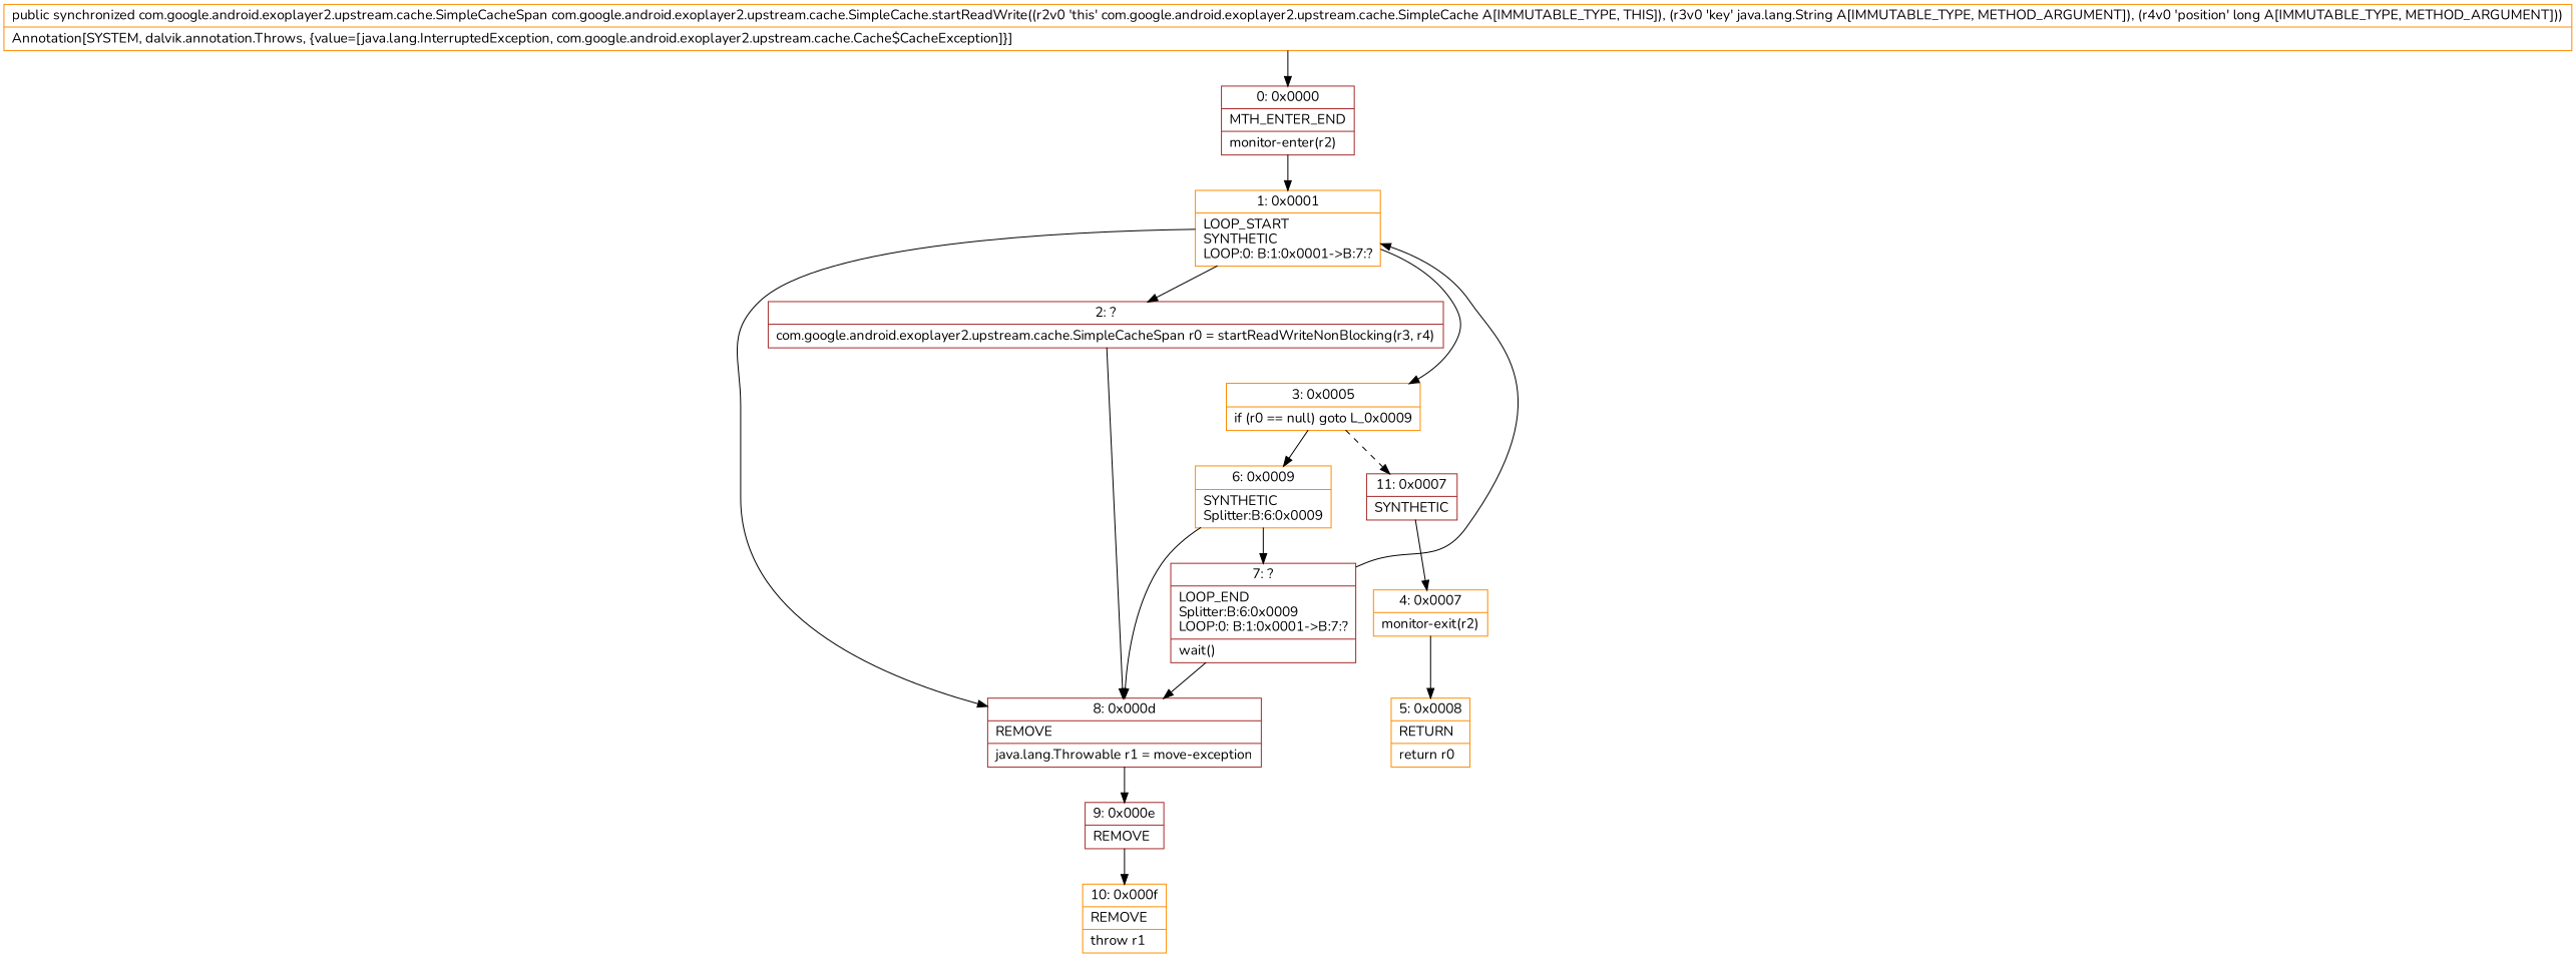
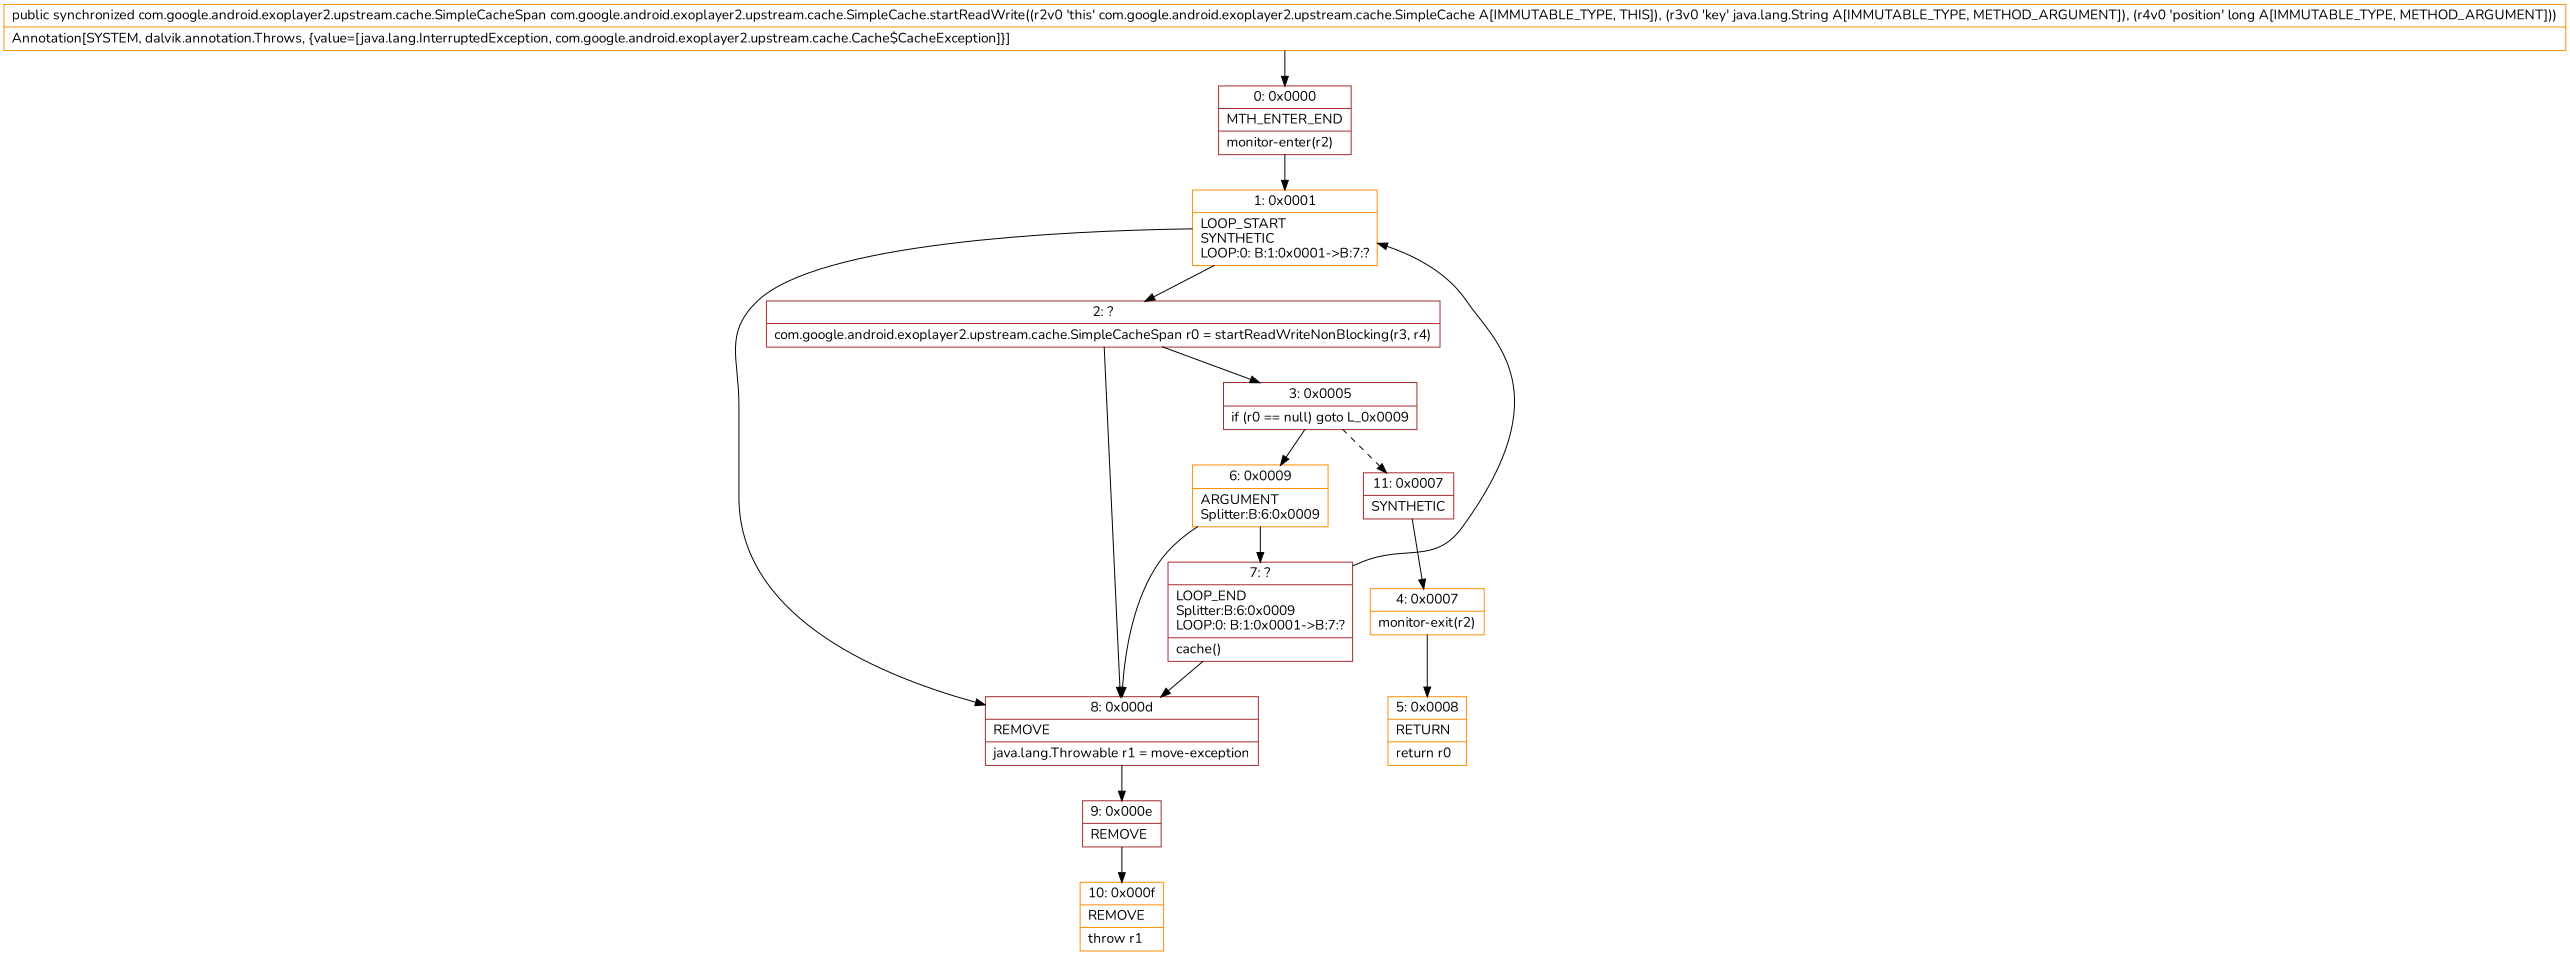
  digraph {
    fontname=Nunito
    node [color=darkorange fontname=Nunito shape=record]
    edge [fontname=Nunito]
    n1 [color=brown label="{0\:\ 0x0000|MTH_ENTER_END\l|monitor\-enter(r2)\l}"]
    n2 [label="{1\:\ 0x0001|LOOP_START\lSYNTHETIC\lLOOP:0: B:1:0x0001\-\>B:7:?\l}"]
    n3 [color=brown label="{2\:\ ?|com.google.android.exoplayer2.upstream.cache.SimpleCacheSpan r0 = startReadWriteNonBlocking(r3, r4)\l}"]
    n4 [color=brown label="{8\:\ 0x000d|REMOVE\l|java.lang.Throwable r1 = move\-exception\l}"]
-   n5 [label="{3\:\ 0x0005|if (r0 == null) goto L_0x0009\l}"]
+   n5 [color=brown label="{3\:\ 0x0005|if (r0 == null) goto L_0x0009\l}"]
    n6 [color=brown label="{9\:\ 0x000e|REMOVE\l}"]
-   n7 [label="{6\:\ 0x0009|SYNTHETIC\lSplitter:B:6:0x0009\l}"]
+   n7 [label="{6\:\ 0x0009|ARGUMENT\lSplitter:B:6:0x0009\l}"]
    n8 [color=brown label="{11\:\ 0x0007|SYNTHETIC\l}"]
-   n9 [color=brown label="{7\:\ ?|LOOP_END\lSplitter:B:6:0x0009\lLOOP:0: B:1:0x0001\-\>B:7:?\l|wait()\l}"]
+   n9 [color=brown label="{7\:\ ?|LOOP_END\lSplitter:B:6:0x0009\lLOOP:0: B:1:0x0001\-\>B:7:?\l|cache()\l}"]
    n10 [label="{4\:\ 0x0007|monitor\-exit(r2)\l}"]
    n11 [label="{5\:\ 0x0008|RETURN\l|return r0\l}"]
    n12 [label="{10\:\ 0x000f|REMOVE\l|throw r1\l}"]
    n13 [label="{public synchronized com.google.android.exoplayer2.upstream.cache.SimpleCacheSpan com.google.android.exoplayer2.upstream.cache.SimpleCache.startReadWrite((r2v0 'this' com.google.android.exoplayer2.upstream.cache.SimpleCache A[IMMUTABLE_TYPE, THIS]), (r3v0 'key' java.lang.String A[IMMUTABLE_TYPE, METHOD_ARGUMENT]), (r4v0 'position' long A[IMMUTABLE_TYPE, METHOD_ARGUMENT]))  | Annotation[SYSTEM, dalvik.annotation.Throws, \{value=[java.lang.InterruptedException, com.google.android.exoplayer2.upstream.cache.Cache$CacheException]\}]\l}"]
    n1 -> n2
    n2 -> n3
    n2 -> n4
    n3 -> n4
-   n2 -> n5
+   n3 -> n5
    n4 -> n6
    n5 -> n7
    n5 -> n8 [style=dashed]
    n6 -> n12
    n7 -> n4
    n7 -> n9
    n8 -> n10
    n9 -> n2
    n9 -> n4
    n10 -> n11
    n13 -> n1
  }
